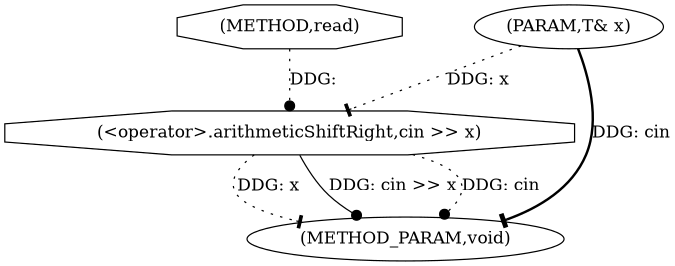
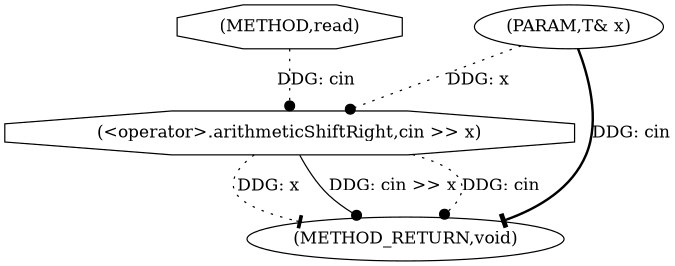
  digraph {
    node [shape=octagon]
    edge [arrowhead=dot style=dotted]
    n1 [label="(METHOD,read)"]
    n2 [label="(<operator>.arithmeticShiftRight,cin >> x)"]
    n3 [label="(PARAM,T& x)" shape=ellipse]
-   n4 [label="(METHOD_PARAM,void)" shape=ellipse]
-   n1 -> n2 [label="DDG: "]
+   n4 [label="(METHOD_RETURN,void)" shape=ellipse]
+   n1 -> n2 [label="DDG: cin"]
    n2 -> n4 [arrowhead=tee label="DDG: x"]
    n2 -> n4 [label="DDG: cin >> x" style=solid]
    n2 -> n4 [label="DDG: cin"]
-   n3 -> n2 [arrowhead=tee label="DDG: x"]
+   n3 -> n2 [label="DDG: x"]
    n3 -> n4 [arrowhead=tee label="DDG: cin" style=bold]
  }
